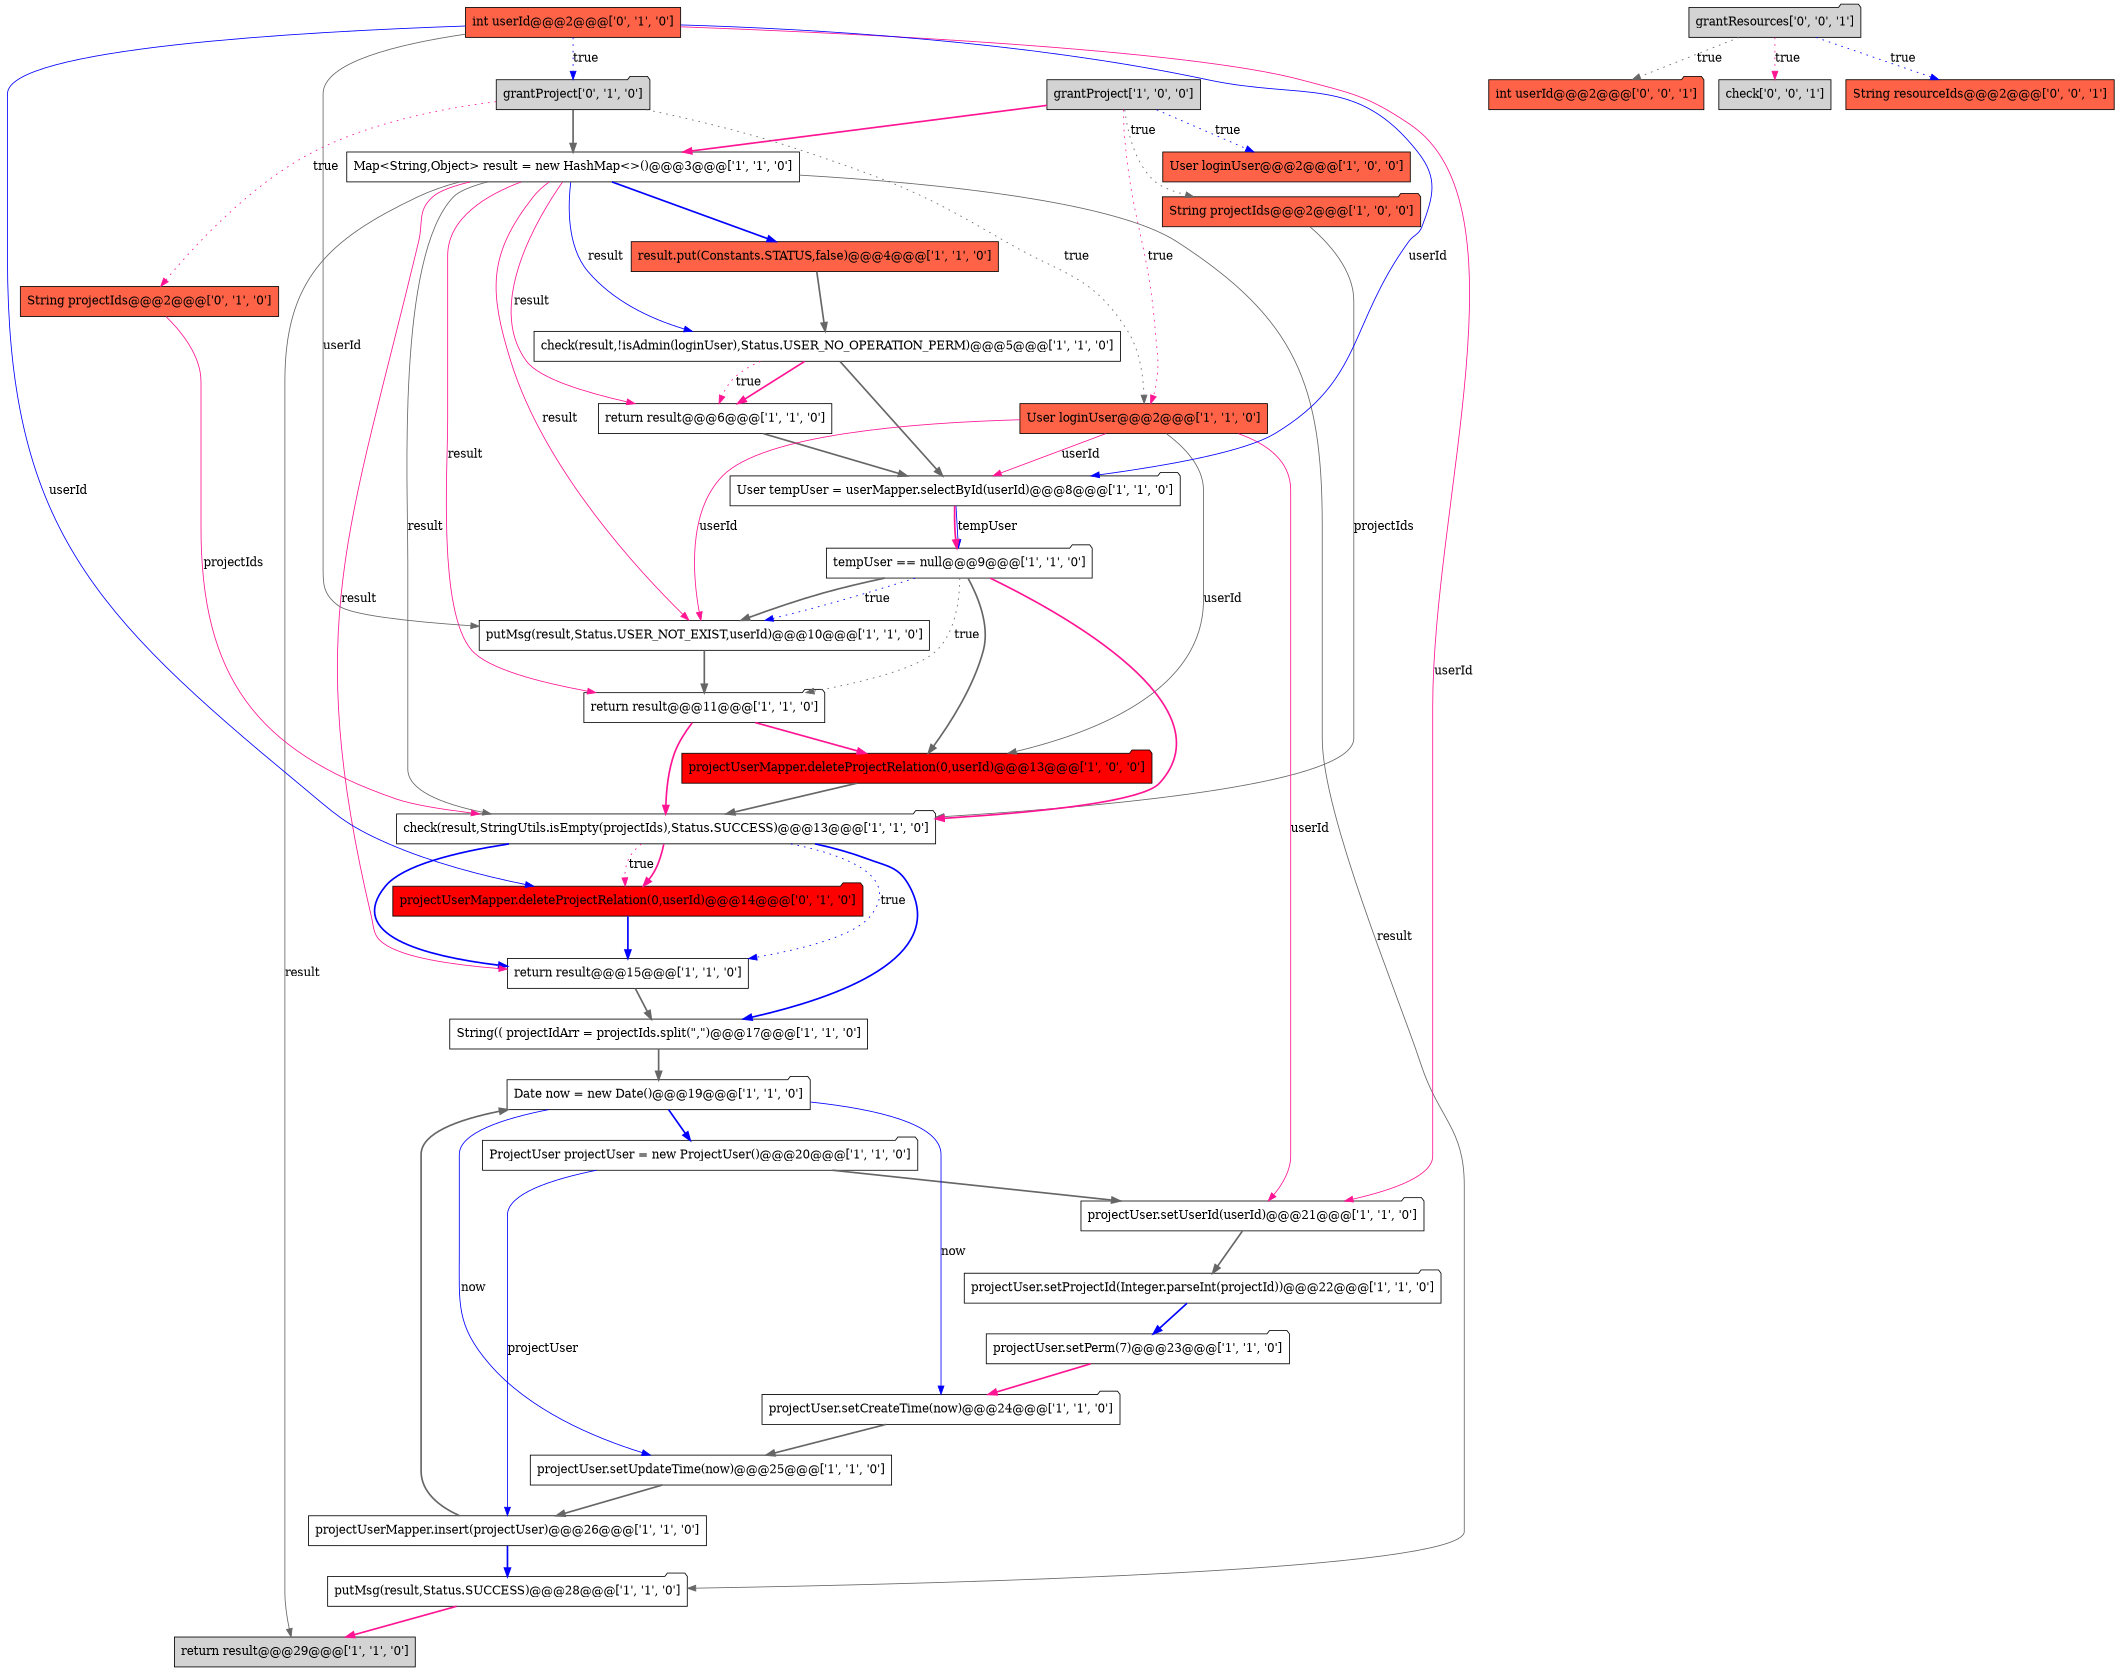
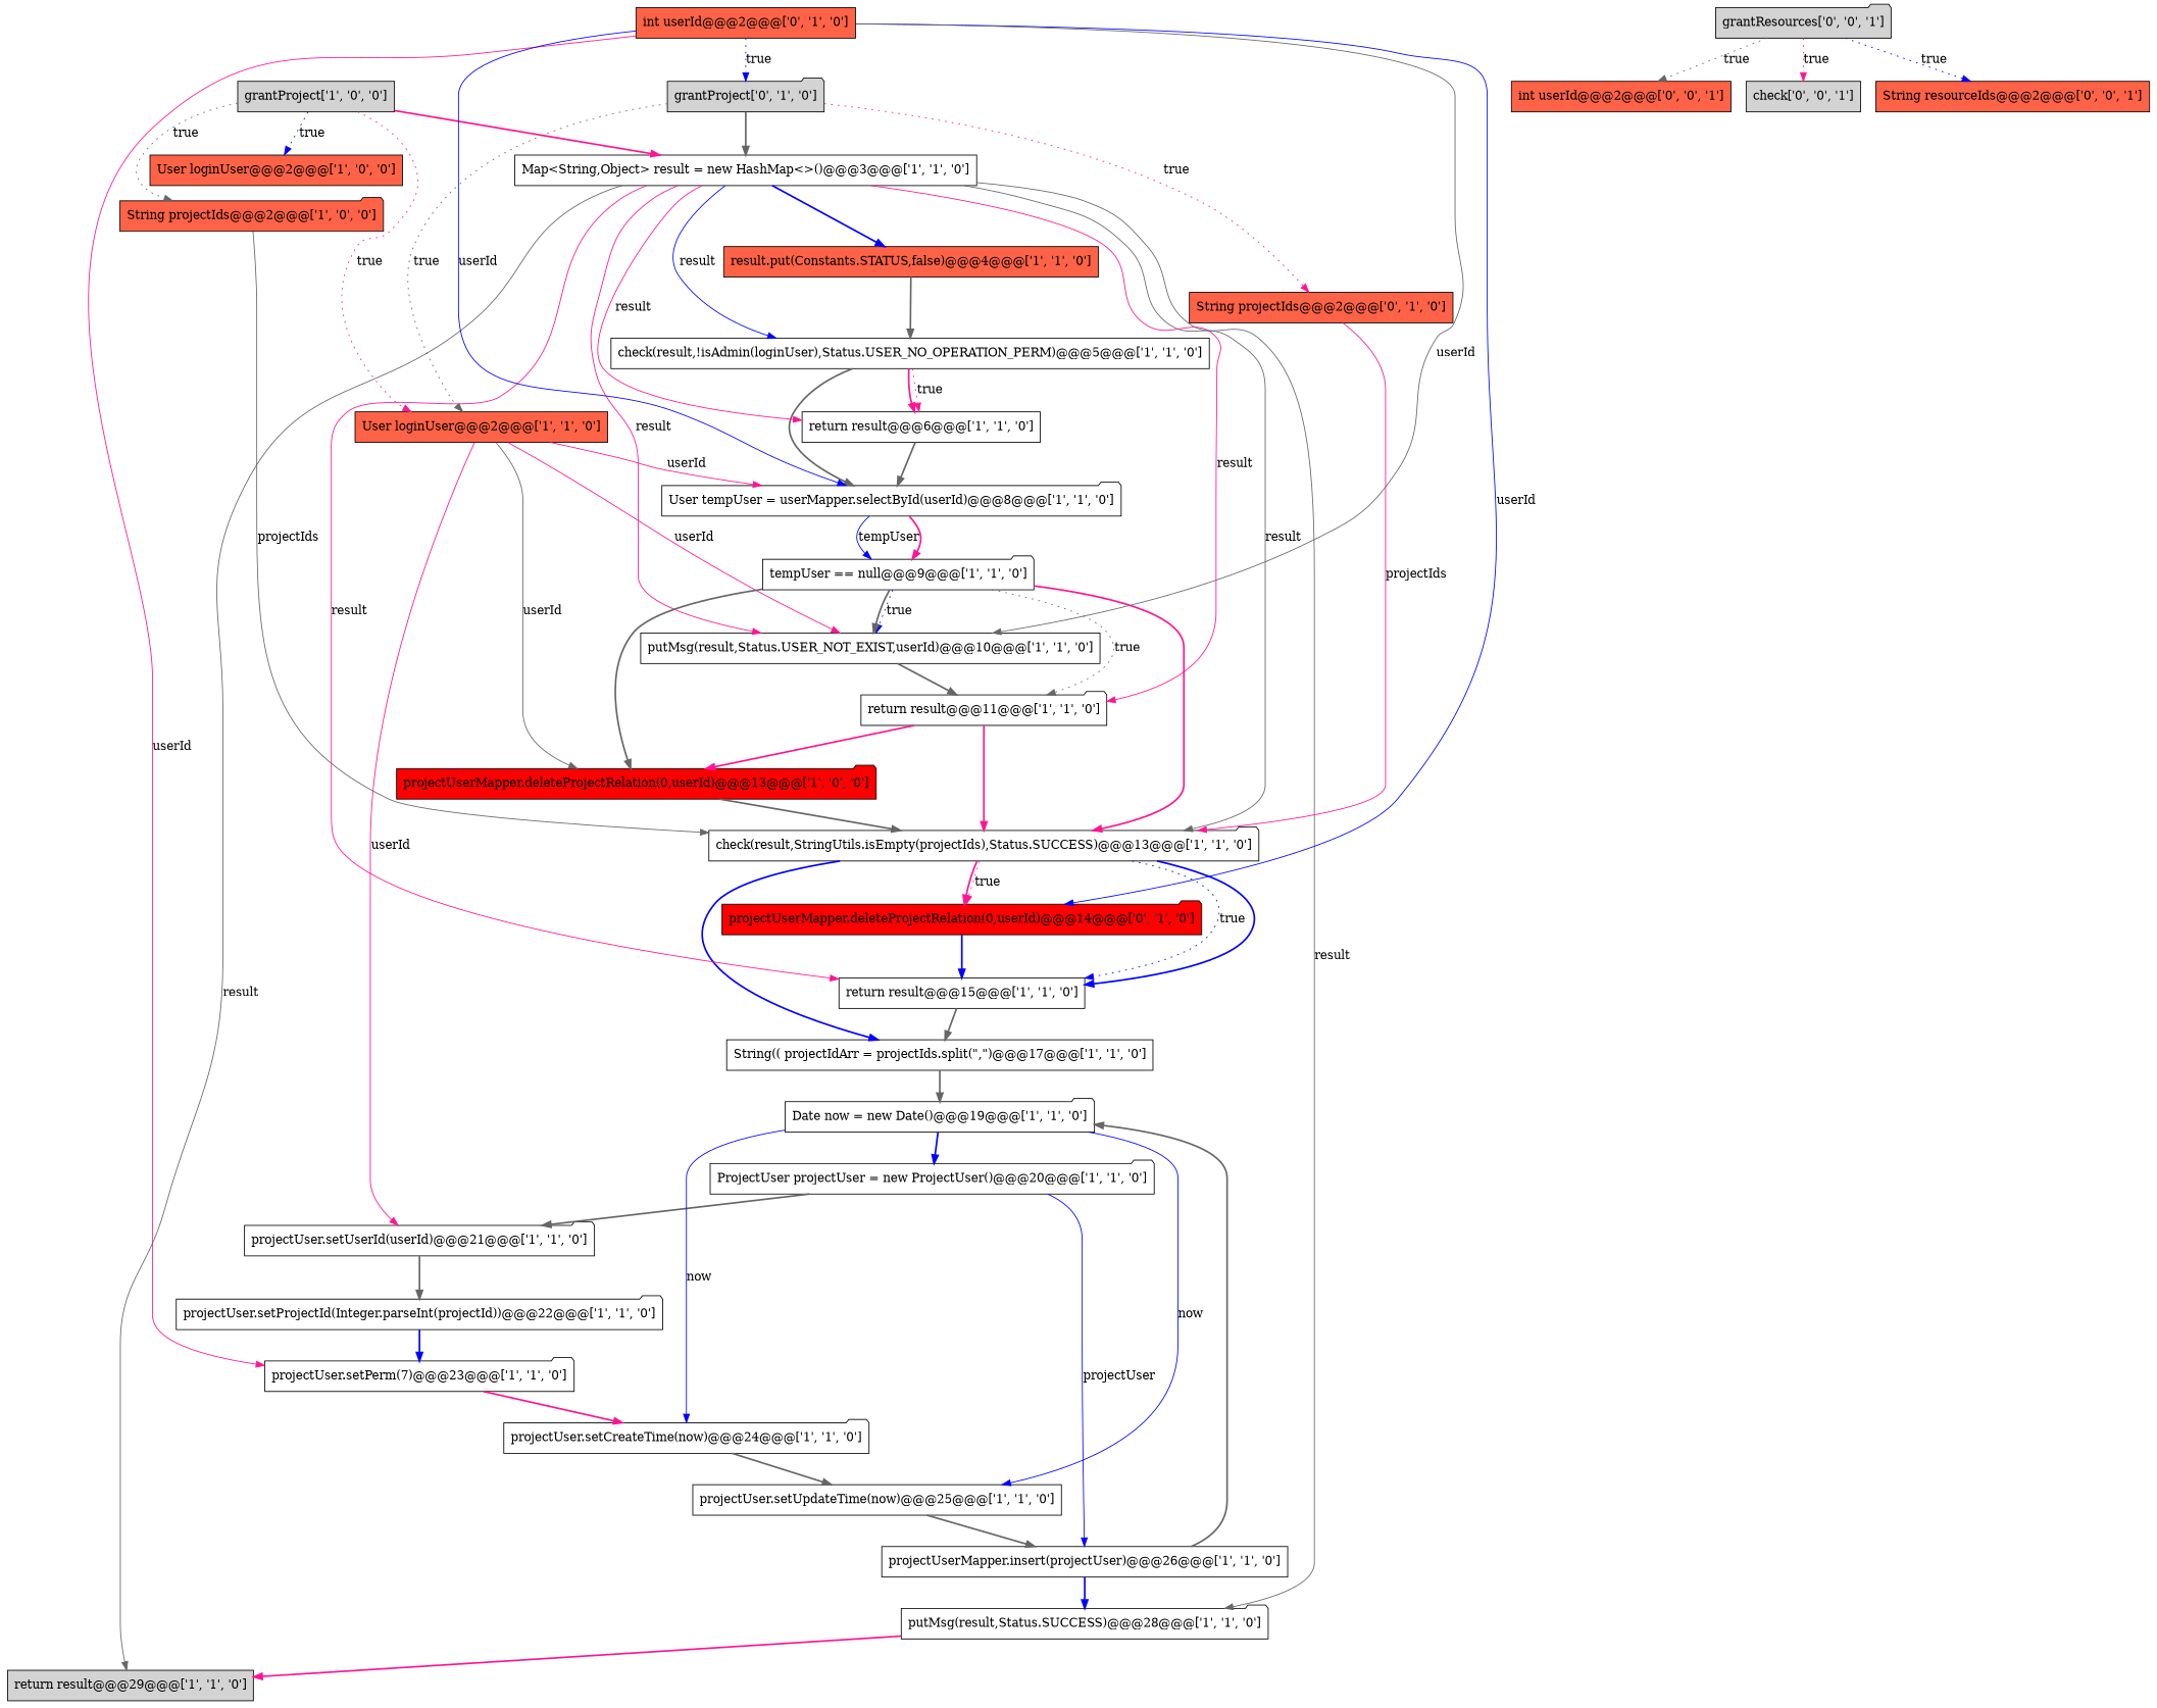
  digraph {
    fontname="DejaVu Serif"
    node [fillcolor=white fontname="DejaVu Serif" shape=folder style=filled]
    edge [color=gray40 fontname="DejaVu Serif" style=bold]
    n1 [fillcolor=tomato label="String projectIds@@@2@@@['1', '0', '0']"]
    n2 [label="check(result,StringUtils.isEmpty(projectIds),Status.SUCCESS)@@@13@@@['1', '1', '0']"]
    n3 [fillcolor=red label="projectUserMapper.deleteProjectRelation(0,userId)@@@14@@@['0', '1', '0']"]
    n4 [label="return result@@@15@@@['1', '1', '0']" shape=box]
    n5 [label="String(( projectIdArr = projectIds.split(\",\")@@@17@@@['1', '1', '0']" shape=box]
    n6 [label="projectUser.setPerm(7)@@@23@@@['1', '1', '0']"]
    n7 [label="projectUser.setCreateTime(now)@@@24@@@['1', '1', '0']"]
    n8 [label="projectUser.setUpdateTime(now)@@@25@@@['1', '1', '0']" shape=box]
    n9 [fillcolor=red label="projectUserMapper.deleteProjectRelation(0,userId)@@@13@@@['1', '0', '0']"]
    n10 [label="putMsg(result,Status.USER_NOT_EXIST,userId)@@@10@@@['1', '1', '0']" shape=box]
    n11 [label="return result@@@11@@@['1', '1', '0']"]
    n12 [fillcolor=lightgray label="grantResources['0', '0', '1']"]
-   n13 [fillcolor=tomato label="int userId@@@2@@@['0', '0', '1']"]
+   n13 [fillcolor=tomato label="int userId@@@2@@@['0', '0', '1']" shape=box]
    n14 [fillcolor=lightgray label="check['0', '0', '1']" shape=box]
    n15 [fillcolor=tomato label="String resourceIds@@@2@@@['0', '0', '1']" shape=box]
    n16 [label="projectUser.setUserId(userId)@@@21@@@['1', '1', '0']"]
    n17 [label="projectUser.setProjectId(Integer.parseInt(projectId))@@@22@@@['1', '1', '0']"]
    n18 [fillcolor=tomato label="result.put(Constants.STATUS,false)@@@4@@@['1', '1', '0']" shape=box]
    n19 [label="check(result,!isAdmin(loginUser),Status.USER_NO_OPERATION_PERM)@@@5@@@['1', '1', '0']" shape=box]
    n20 [label="return result@@@6@@@['1', '1', '0']" shape=box]
    n21 [label="User tempUser = userMapper.selectById(userId)@@@8@@@['1', '1', '0']"]
    n22 [fillcolor=lightgray label="grantProject['1', '0', '0']" shape=box]
    n23 [fillcolor=tomato label="User loginUser@@@2@@@['1', '0', '0']" shape=box]
    n24 [label="Map<String,Object> result = new HashMap<>()@@@3@@@['1', '1', '0']" shape=box]
    n25 [fillcolor=tomato label="User loginUser@@@2@@@['1', '1', '0']" shape=box]
    n26 [label="putMsg(result,Status.SUCCESS)@@@28@@@['1', '1', '0']"]
    n27 [fillcolor=lightgray label="return result@@@29@@@['1', '1', '0']" shape=box]
    n28 [label="tempUser == null@@@9@@@['1', '1', '0']"]
    n29 [fillcolor=tomato label="int userId@@@2@@@['0', '1', '0']" shape=box]
    n30 [fillcolor=lightgray label="grantProject['0', '1', '0']"]
    n31 [label="ProjectUser projectUser = new ProjectUser()@@@20@@@['1', '1', '0']"]
    n32 [label="projectUserMapper.insert(projectUser)@@@26@@@['1', '1', '0']" shape=box]
    n33 [label="Date now = new Date()@@@19@@@['1', '1', '0']"]
    n34 [fillcolor=tomato label="String projectIds@@@2@@@['0', '1', '0']" shape=box]
    n1 -> n2 [label=projectIds style=solid]
    n2 -> n3 [color=deeppink label=true style=dotted]
    n2 -> n3 [color=deeppink]
    n2 -> n4 [color=blue label=true style=dotted]
    n2 -> n4 [color=blue]
    n2 -> n5 [color=blue]
    n3 -> n4 [color=blue]
    n4 -> n5
    n5 -> n33
    n6 -> n7 [color=deeppink]
    n7 -> n8
    n8 -> n32
    n9 -> n2
    n10 -> n11
    n11 -> n2 [color=deeppink]
    n11 -> n9 [color=deeppink]
    n12 -> n13 [label=true style=dotted]
    n12 -> n14 [color=deeppink label=true style=dotted]
    n12 -> n15 [color=blue label=true style=dotted]
    n16 -> n17
    n17 -> n6 [color=blue]
    n18 -> n19
    n19 -> n20 [color=deeppink]
    n19 -> n20 [color=deeppink label=true style=dotted]
    n19 -> n21
    n20 -> n21
    n21 -> n28 [color=blue label=tempUser style=solid]
    n21 -> n28 [color=deeppink]
    n22 -> n1 [label=true style=dotted]
    n22 -> n23 [color=blue label=true style=dotted]
    n22 -> n24 [color=deeppink]
    n22 -> n25 [color=deeppink label=true style=dotted]
    n24 -> n2 [label=result style=solid]
    n24 -> n4 [color=deeppink label=result style=solid]
    n24 -> n10 [color=deeppink label=result style=solid]
    n24 -> n11 [color=deeppink label=result style=solid]
    n24 -> n18 [color=blue]
    n24 -> n19 [color=blue label=result style=solid]
    n24 -> n20 [color=deeppink label=result style=solid]
    n24 -> n26 [label=result style=solid]
    n24 -> n27 [label=result style=solid]
    n25 -> n9 [label=userId style=solid]
    n25 -> n10 [color=deeppink label=userId style=solid]
    n25 -> n16 [color=deeppink label=userId style=solid]
    n25 -> n21 [color=deeppink label=userId style=solid]
    n26 -> n27 [color=deeppink]
    n28 -> n2 [color=deeppink]
    n28 -> n9
    n28 -> n10 [color=blue label=true style=dotted]
    n28 -> n10
    n28 -> n11 [label=true style=dotted]
    n29 -> n3 [color=blue label=userId style=solid]
    n29 -> n10 [label=userId style=solid]
-   n29 -> n16 [color=deeppink label=userId style=solid]
+   n29 -> n6 [color=deeppink label=userId style=solid]
    n29 -> n21 [color=blue label=userId style=solid]
    n29 -> n30 [color=blue label=true style=dotted]
    n30 -> n24
    n30 -> n25 [label=true style=dotted]
    n30 -> n34 [color=deeppink label=true style=dotted]
    n31 -> n16
    n31 -> n32 [color=blue label=projectUser style=solid]
    n32 -> n26 [color=blue]
    n32 -> n33
    n33 -> n7 [color=blue label=now style=solid]
    n33 -> n8 [color=blue label=now style=solid]
    n33 -> n31 [color=blue]
    n34 -> n2 [color=deeppink label=projectIds style=solid]
  }
